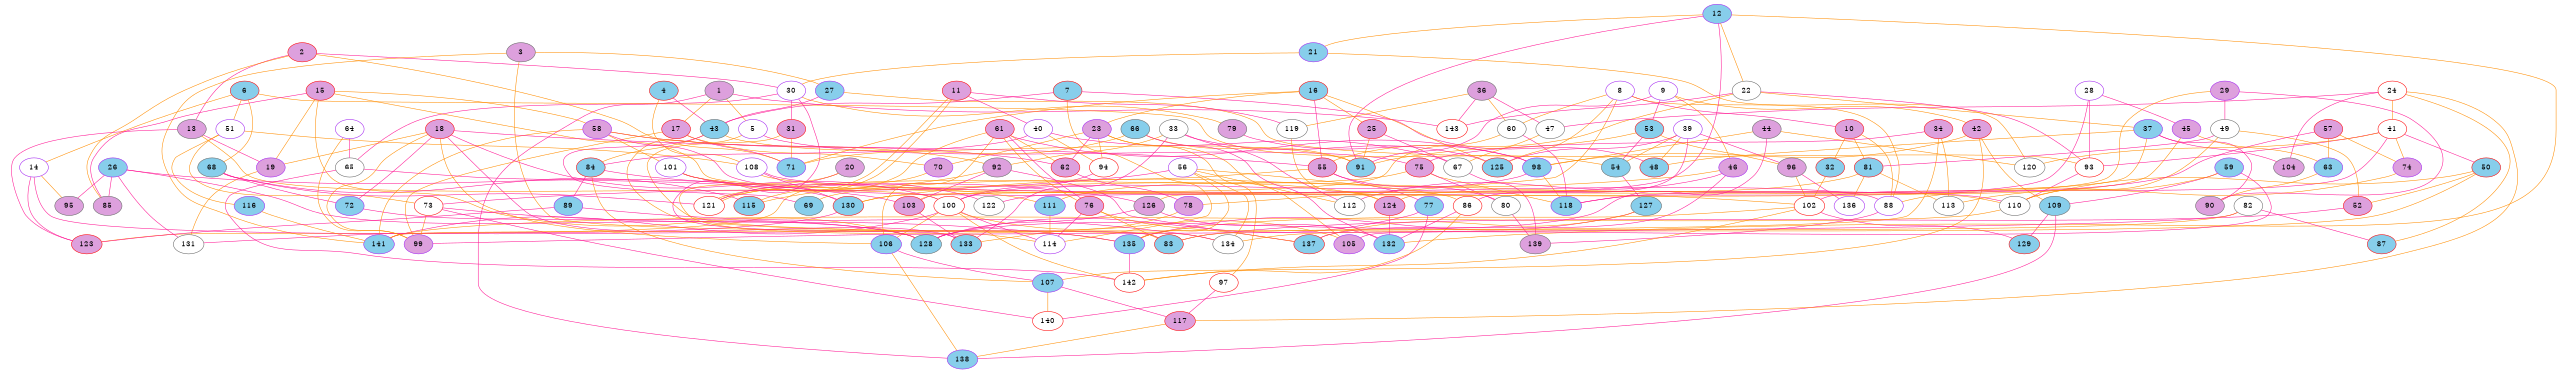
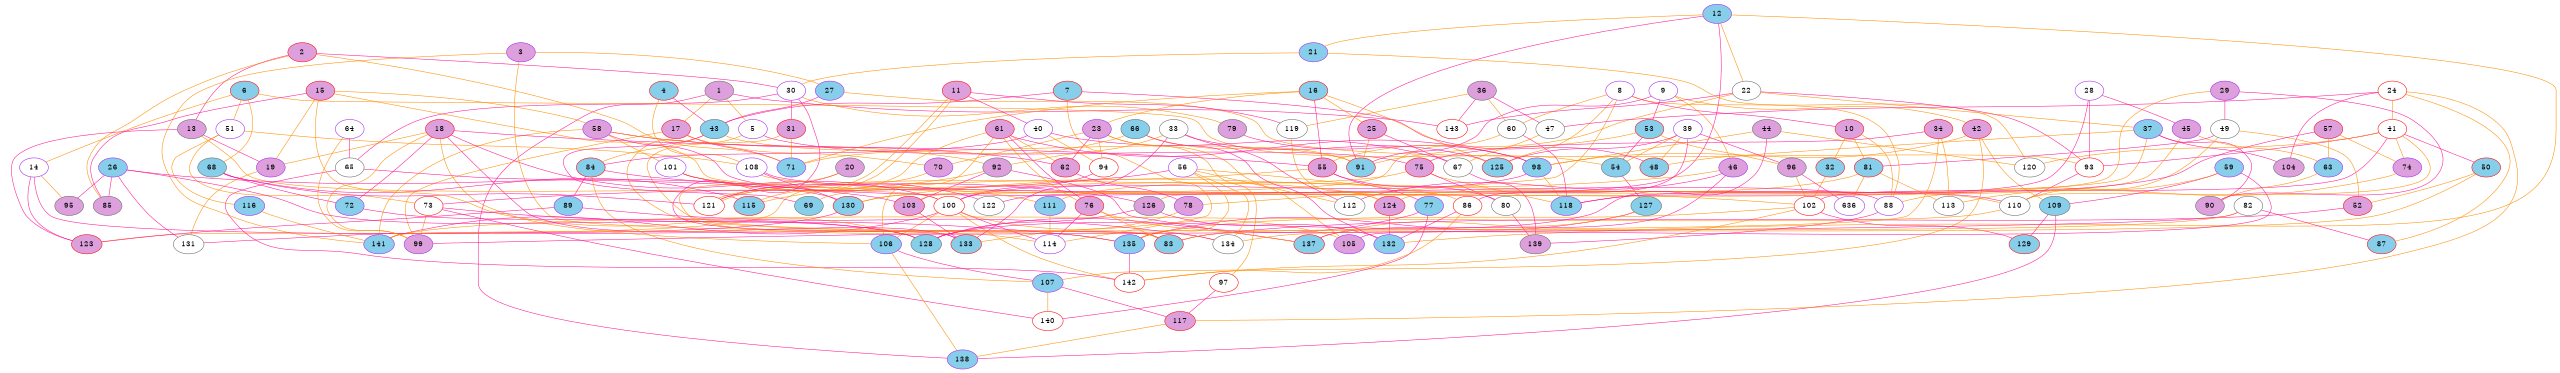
  graph {
    node [color=red fillcolor=skyblue style=filled]
    edge [color=darkorange]
    1 [color=gray40 fillcolor=plum]
    5 [color=purple fillcolor=white]
    17 [fillcolor=plum]
    138 [color=purple]
    143 [fillcolor=white]
    75 [fillcolor=plum]
    135 [color=purple]
    71 [color=purple]
    70 [color=purple fillcolor=plum]
    99 [color=purple fillcolor=plum]
    2 [fillcolor=plum]
    13 [color=gray40 fillcolor=plum]
    30 [color=purple fillcolor=white]
    85 [color=gray40 fillcolor=plum]
    19 [color=purple fillcolor=plum]
    100 [fillcolor=white]
    123 [fillcolor=plum]
    133
    31 [fillcolor=plum]
    65 [color=gray40 fillcolor=white]
    79 [color=gray40 fillcolor=plum]
-   3 [color=gray40 fillcolor=plum]
+   3 [color=purple fillcolor=plum]
    27 [color=purple]
    83
    141 [color=purple]
    43 [color=gray40]
    93 [fillcolor=white]
    4
    108 [color=purple fillcolor=white]
    91
    84
    69 [color=gray40]
    110 [color=gray40 fillcolor=white]
    130
    121 [fillcolor=white]
    118 [color=purple]
    80 [color=gray40 fillcolor=white]
    142 [fillcolor=white]
    14 [color=purple fillcolor=white]
    6
    51 [color=purple fillcolor=white]
    54 [color=gray40]
    68 [color=gray40]
    95 [color=gray40 fillcolor=plum]
    73 [fillcolor=white]
    116 [color=purple]
    127 [color=gray40]
    72 [color=purple]
    115
    7
    48
    114 [color=purple fillcolor=white]
    8 [color=purple fillcolor=white]
    10 [fillcolor=plum]
    60 [color=gray40 fillcolor=white]
    78 [color=purple fillcolor=plum]
    88 [color=purple fillcolor=white]
    125
    32
    81
    139 [color=gray40 fillcolor=plum]
    9 [color=purple fillcolor=white]
    42 [fillcolor=plum]
    46 [color=purple fillcolor=plum]
    53
    98 [color=purple]
    107 [color=purple]
    109 [color=gray40]
    112 [color=gray40 fillcolor=white]
    137
    96 [color=gray40 fillcolor=plum]
    102 [fillcolor=white]
    113 [color=gray40 fillcolor=white]
-   136 [color=purple fillcolor=white]
+   136 [color=purple fillcolor=white label=636]
    111 [color=purple]
    11 [fillcolor=plum]
    40 [color=purple fillcolor=white]
    119 [color=gray40 fillcolor=white]
    94 [fillcolor=white]
    67 [color=gray40 fillcolor=white]
    124 [fillcolor=plum]
    12 [color=purple]
    21 [color=purple]
    22 [color=gray40 fillcolor=white]
    122 [color=gray40 fillcolor=white]
    132 [color=purple]
    120 [color=gray40 fillcolor=white]
    55 [fillcolor=plum]
    37 [color=purple]
    131 [color=gray40 fillcolor=white]
    106 [color=purple]
    105 [color=purple fillcolor=plum]
    15 [fillcolor=plum]
    58 [color=purple fillcolor=plum]
    128 [color=gray40]
    62 [fillcolor=plum]
    92 [color=gray40 fillcolor=plum]
    101 [color=purple fillcolor=white]
    129
    16
    23 [color=purple fillcolor=plum]
    25 [fillcolor=plum]
    97 [fillcolor=white]
    77 [color=purple]
    18 [fillcolor=plum]
    20 [color=gray40 fillcolor=plum]
    104 [color=gray40 fillcolor=plum]
    90 [color=gray40 fillcolor=plum]
    126 [color=gray40 fillcolor=plum]
    117 [fillcolor=plum]
    24 [fillcolor=white]
    41 [fillcolor=white]
    47 [color=gray40 fillcolor=white]
    87
    50
    74 [color=purple fillcolor=plum]
    26 [color=purple]
    103 [fillcolor=plum]
    28 [color=purple fillcolor=white]
    45 [color=purple fillcolor=plum]
    63 [color=purple]
    29 [color=purple fillcolor=plum]
    49 [color=gray40 fillcolor=white]
    52 [fillcolor=plum]
    134 [color=gray40 fillcolor=white]
    33 [color=gray40 fillcolor=white]
    34 [fillcolor=plum]
    36 [color=gray40 fillcolor=plum]
    39 [color=purple fillcolor=white]
    86 [fillcolor=white]
    89 [color=purple]
    140 [fillcolor=white]
    44 [color=gray40 fillcolor=plum]
    56 [color=purple fillcolor=white]
    57 [fillcolor=plum]
    59 [color=purple]
    61 [fillcolor=plum]
    76 [fillcolor=plum]
    64 [color=purple fillcolor=white]
    66 [color=gray40]
    82 [color=gray40 fillcolor=white]
    1 -- 5
    1 -- 17
    1 -- 138 [color=deeppink]
    1 -- 143 [color=deeppink]
    5 -- 75 [color=deeppink]
    5 -- 135
    17 -- 71 [color=deeppink]
    17 -- 70
    17 -- 99
    75 -- 121
    75 -- 118
    75 -- 80 [color=deeppink]
    135 -- 142 [color=deeppink]
    70 -- 123
    2 -- 71
    2 -- 13 [color=deeppink]
    2 -- 30 [color=deeppink]
    2 -- 85
    13 -- 19 [color=deeppink]
    13 -- 100
    13 -- 123 [color=deeppink]
    30 -- 133 [color=deeppink]
    30 -- 31 [color=deeppink]
    30 -- 65 [color=deeppink]
    30 -- 79
    19 -- 131
    100 -- 141 [color=deeppink]
    100 -- 142
    100 -- 114 [color=deeppink]
    100 -- 106
    100 -- 105
    31 -- 71
    31 -- 134
    65 -- 130 [color=deeppink]
    65 -- 142 [color=deeppink]
    79 -- 98 [color=deeppink]
    3 -- 27
    3 -- 83
    3 -- 141
    27 -- 43 [color=deeppink]
    27 -- 93
    43 -- 91
    43 -- 84
    43 -- 69 [color=deeppink]
    93 -- 110 [color=deeppink]
    4 -- 43 [color=deeppink]
    4 -- 108
    108 -- 110
    108 -- 110 [color=deeppink]
    108 -- 130 [color=deeppink]
    84 -- 107
    84 -- 126 [color=deeppink]
    84 -- 89 [color=deeppink]
    110 -- 141
    130 -- 131 [color=deeppink]
    80 -- 139 [color=deeppink]
    14 -- 123 [color=deeppink]
    14 -- 83 [color=deeppink]
    14 -- 95
    6 -- 14
    6 -- 51
    6 -- 54
    6 -- 68
    51 -- 108
    51 -- 73
    51 -- 116
    54 -- 127 [color=deeppink]
    68 -- 121 [color=deeppink]
    68 -- 72 [color=deeppink]
    68 -- 115 [color=deeppink]
    73 -- 135 [color=deeppink]
    73 -- 99
    73 -- 140 [color=deeppink]
    116 -- 141
    127 -- 135 [color=deeppink]
    127 -- 137
    72 -- 128 [color=deeppink]
    7 -- 43 [color=deeppink]
    7 -- 48 [color=deeppink]
    7 -- 114
    8 -- 10 [color=deeppink]
    8 -- 60
    8 -- 78
    8 -- 88
    8 -- 125
    10 -- 88
    10 -- 32
    10 -- 81
    60 -- 130
    60 -- 118 [color=deeppink]
    78 -- 133
    88 -- 139 [color=deeppink]
    32 -- 102
    81 -- 113
    81 -- 136
    81 -- 111
    9 -- 91 [color=deeppink]
    9 -- 42
    9 -- 46
    9 -- 53 [color=deeppink]
    42 -- 98
    42 -- 107
    42 -- 109
    46 -- 130
    46 -- 112 [color=deeppink]
    46 -- 137 [color=deeppink]
    53 -- 91
    53 -- 54 [color=deeppink]
    53 -- 96
    98 -- 100 [color=deeppink]
    98 -- 118
    107 -- 117 [color=deeppink]
    107 -- 140
    109 -- 138 [color=deeppink]
    109 -- 129 [color=deeppink]
    96 -- 102
    96 -- 136 [color=deeppink]
    102 -- 135
    102 -- 142
    102 -- 129 [color=deeppink]
    111 -- 114
    11 -- 121
    11 -- 121
    11 -- 40 [color=deeppink]
    11 -- 119 [color=deeppink]
    40 -- 84 [color=deeppink]
    40 -- 94
    40 -- 67 [color=deeppink]
    119 -- 124
    94 -- 100 [color=deeppink]
    67 -- 139 [color=deeppink]
    124 -- 132 [color=deeppink]
    12 -- 91 [color=deeppink]
    12 -- 21
    12 -- 22
    12 -- 122 [color=deeppink]
    12 -- 132
    21 -- 30
    21 -- 120
    22 -- 143 [color=deeppink]
    22 -- 93 [color=deeppink]
    22 -- 55
    22 -- 37
    55 -- 69
    55 -- 80 [color=deeppink]
    55 -- 77 [color=deeppink]
    37 -- 48
    37 -- 104 [color=deeppink]
    37 -- 90 [color=deeppink]
    37 -- 126
    106 -- 138
    106 -- 107 [color=deeppink]
    15 -- 85 [color=deeppink]
    15 -- 19
    15 -- 102
    15 -- 58
    15 -- 128
    58 -- 141
    58 -- 88 [color=deeppink]
    58 -- 62 [color=deeppink]
    58 -- 92
    58 -- 101
    62 -- 78 [color=deeppink]
    92 -- 115
    92 -- 137 [color=deeppink]
    92 -- 103 [color=deeppink]
    101 -- 111
    101 -- 124
    101 -- 122 [color=deeppink]
    16 -- 71
    16 -- 125
    16 -- 55 [color=deeppink]
    16 -- 23
    16 -- 25
    23 -- 70
    23 -- 94
    23 -- 105
    23 -- 62 [color=deeppink]
    23 -- 97
    25 -- 91
    25 -- 67 [color=deeppink]
    97 -- 117 [color=deeppink]
    77 -- 128 [color=deeppink]
    77 -- 140 [color=deeppink]
    18 -- 99
    18 -- 19
    18 -- 100 [color=deeppink]
    18 -- 133 [color=deeppink]
    18 -- 72 [color=deeppink]
    18 -- 55 [color=deeppink]
    18 -- 106
    20 -- 121 [color=deeppink]
    20 -- 114
    126 -- 132 [color=deeppink]
    126 -- 128 [color=deeppink]
    117 -- 138
    24 -- 104 [color=deeppink]
    24 -- 117
    24 -- 41
    24 -- 47 [color=deeppink]
    24 -- 87
    41 -- 93 [color=deeppink]
-   50 -- 110
+   41 -- 110
    41 -- 102 [color=deeppink]
    41 -- 120
    41 -- 50 [color=deeppink]
    41 -- 74
    47 -- 67
    50 -- 52
    50 -- 134
    74 -- 88
    26 -- 85 [color=deeppink]
    26 -- 95 [color=deeppink]
    26 -- 131 [color=deeppink]
    26 -- 128 [color=deeppink]
    26 -- 103 [color=deeppink]
    103 -- 133 [color=deeppink]
    28 -- 93 [color=deeppink]
    28 -- 118 [color=deeppink]
    28 -- 45 [color=deeppink]
    45 -- 124
    45 -- 63
    63 -- 90
    29 -- 90 [color=deeppink]
    29 -- 103
    29 -- 49 [color=deeppink]
    49 -- 110
    49 -- 81 [color=deeppink]
    49 -- 52
    52 -- 83 [color=deeppink]
    33 -- 133 [color=deeppink]
    33 -- 125 [color=deeppink]
    33 -- 112 [color=deeppink]
    33 -- 92
    34 -- 75 [color=deeppink]
    34 -- 141
    34 -- 113
    36 -- 143 [color=deeppink]
    36 -- 60
    36 -- 119
    36 -- 47 [color=deeppink]
    39 -- 54
    39 -- 48
    39 -- 125 [color=deeppink]
    39 -- 96 [color=deeppink]
    39 -- 86 [color=deeppink]
    86 -- 142
    86 -- 132 [color=deeppink]
    89 -- 123 [color=deeppink]
    89 -- 134 [color=deeppink]
    44 -- 98
    44 -- 120
    44 -- 128 [color=deeppink]
    56 -- 135
    56 -- 73 [color=deeppink]
    56 -- 112
    56 -- 134
    56 -- 86
    57 -- 118 [color=deeppink]
    57 -- 74
    57 -- 63
    59 -- 109 [color=deeppink]
    59 -- 113
    59 -- 105 [color=deeppink]
    61 -- 115
    61 -- 98 [color=deeppink]
    61 -- 106
    61 -- 62
    61 -- 76
    61 -- 76 [color=deeppink]
    76 -- 83
    76 -- 114 [color=deeppink]
    76 -- 137
    64 -- 99
    64 -- 65 [color=deeppink]
    66 -- 71
    66 -- 91
    66 -- 132 [color=deeppink]
    82 -- 99 [color=deeppink]
    82 -- 83
    82 -- 87 [color=deeppink]
  }
